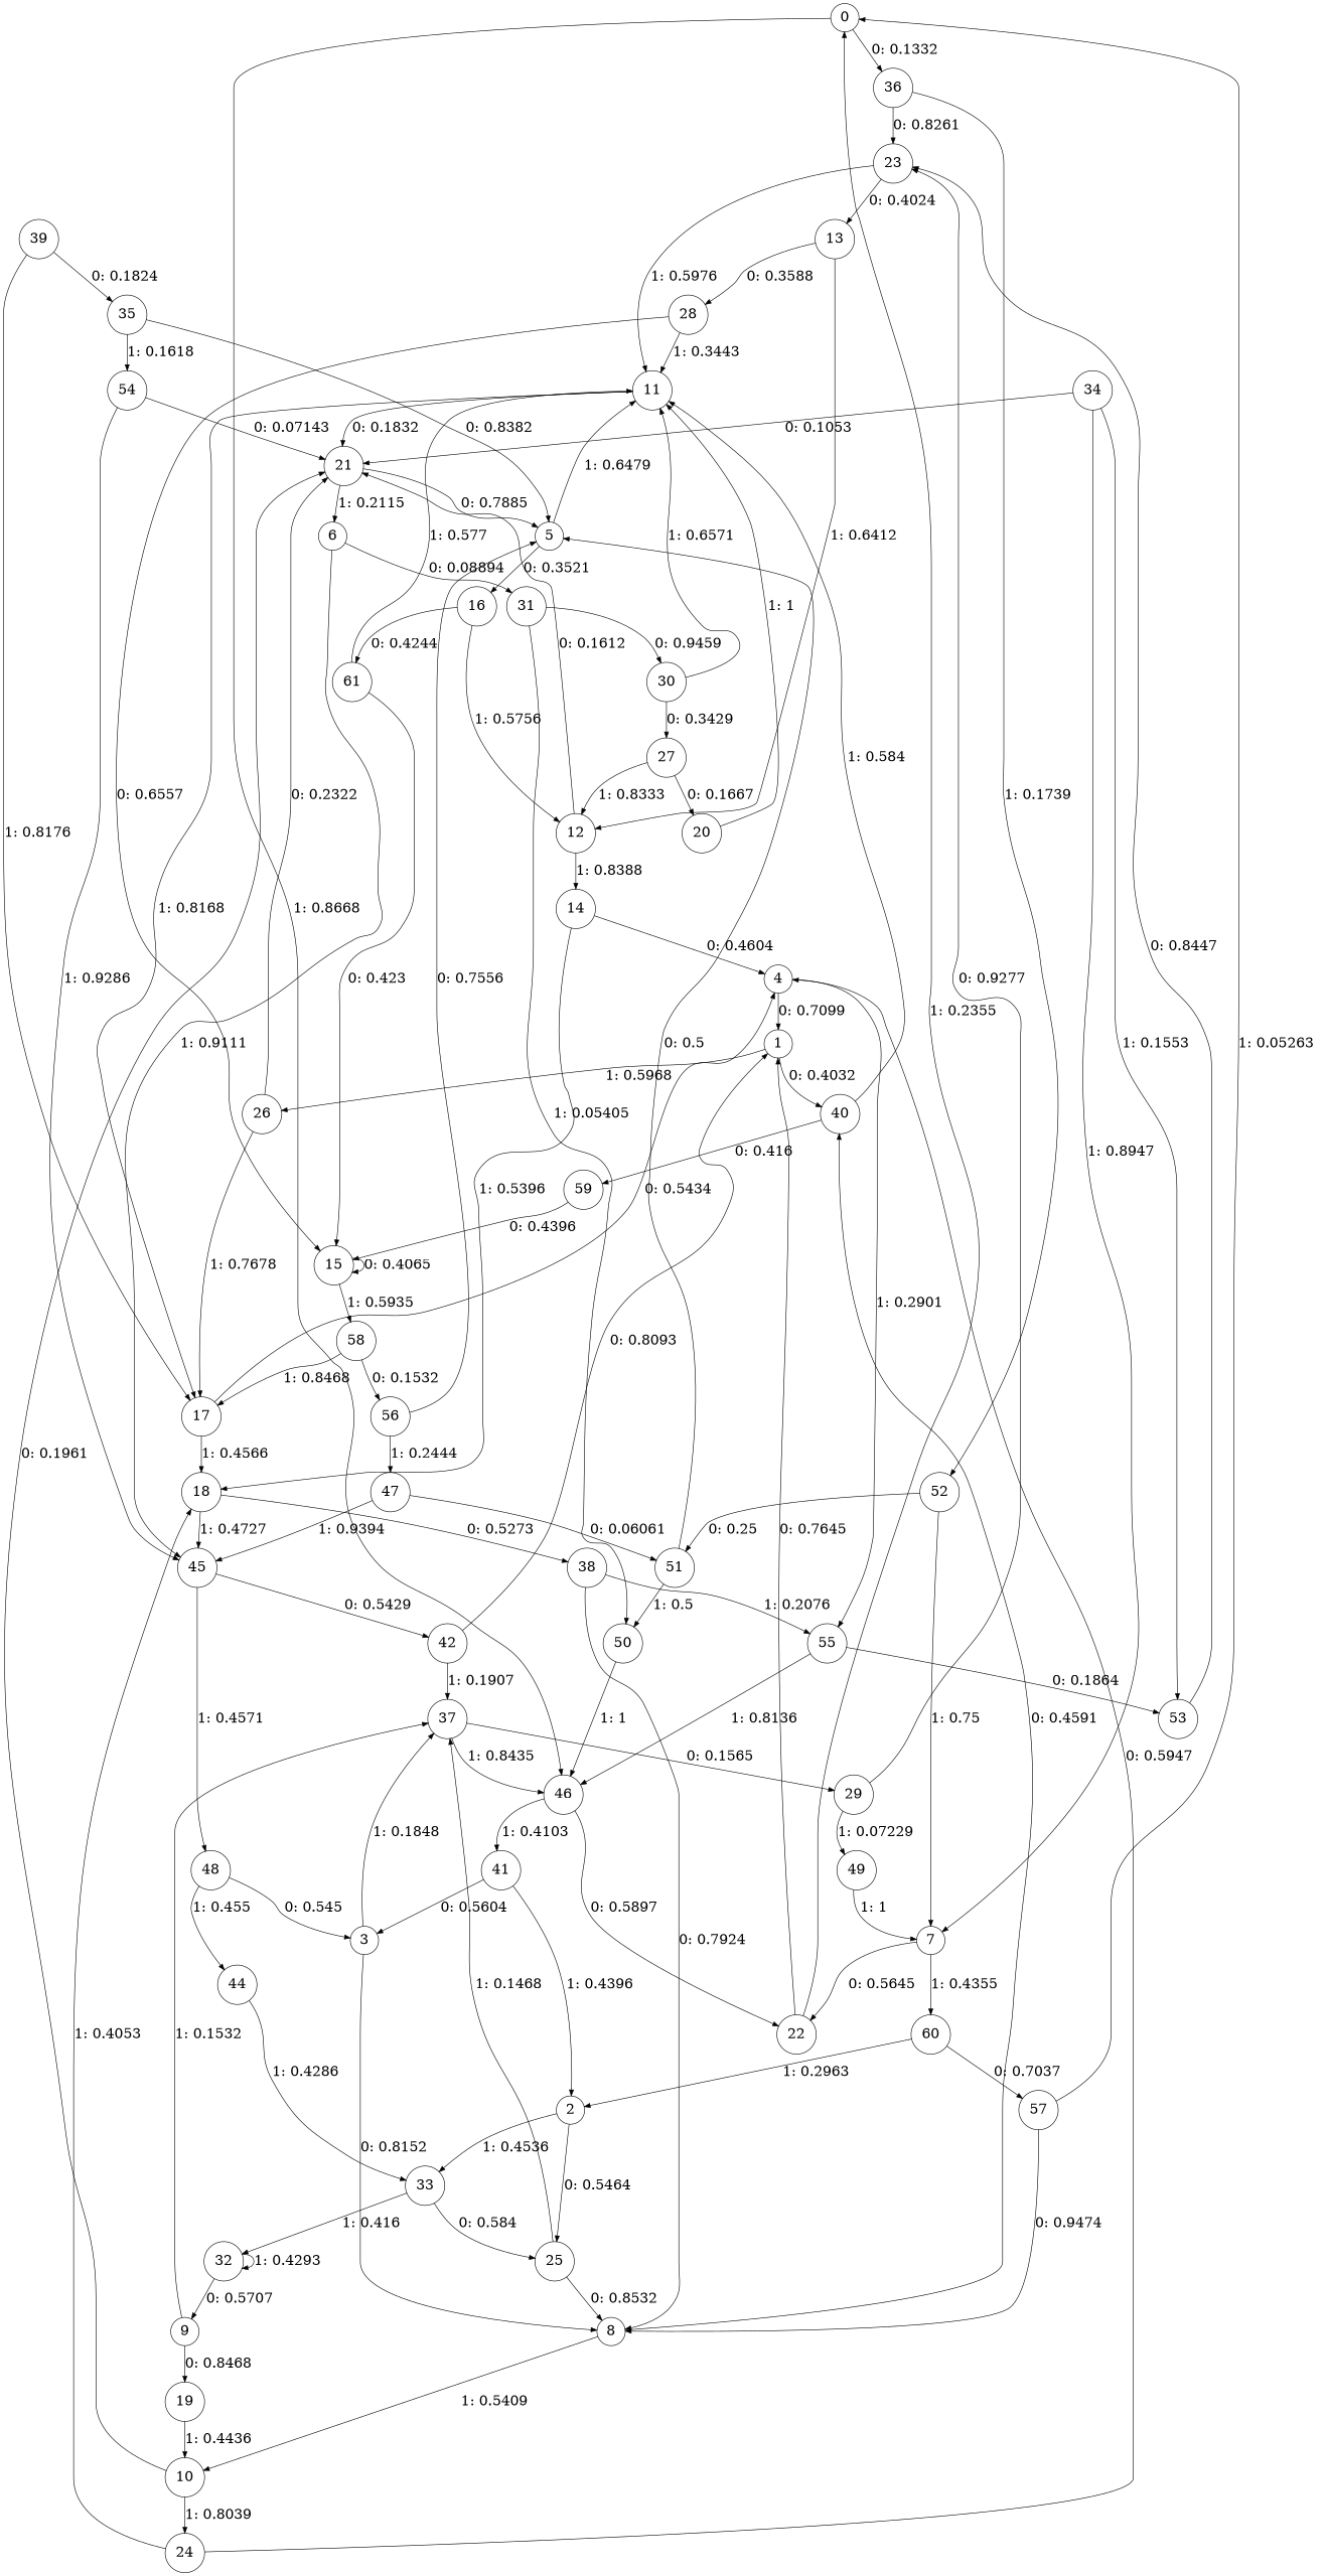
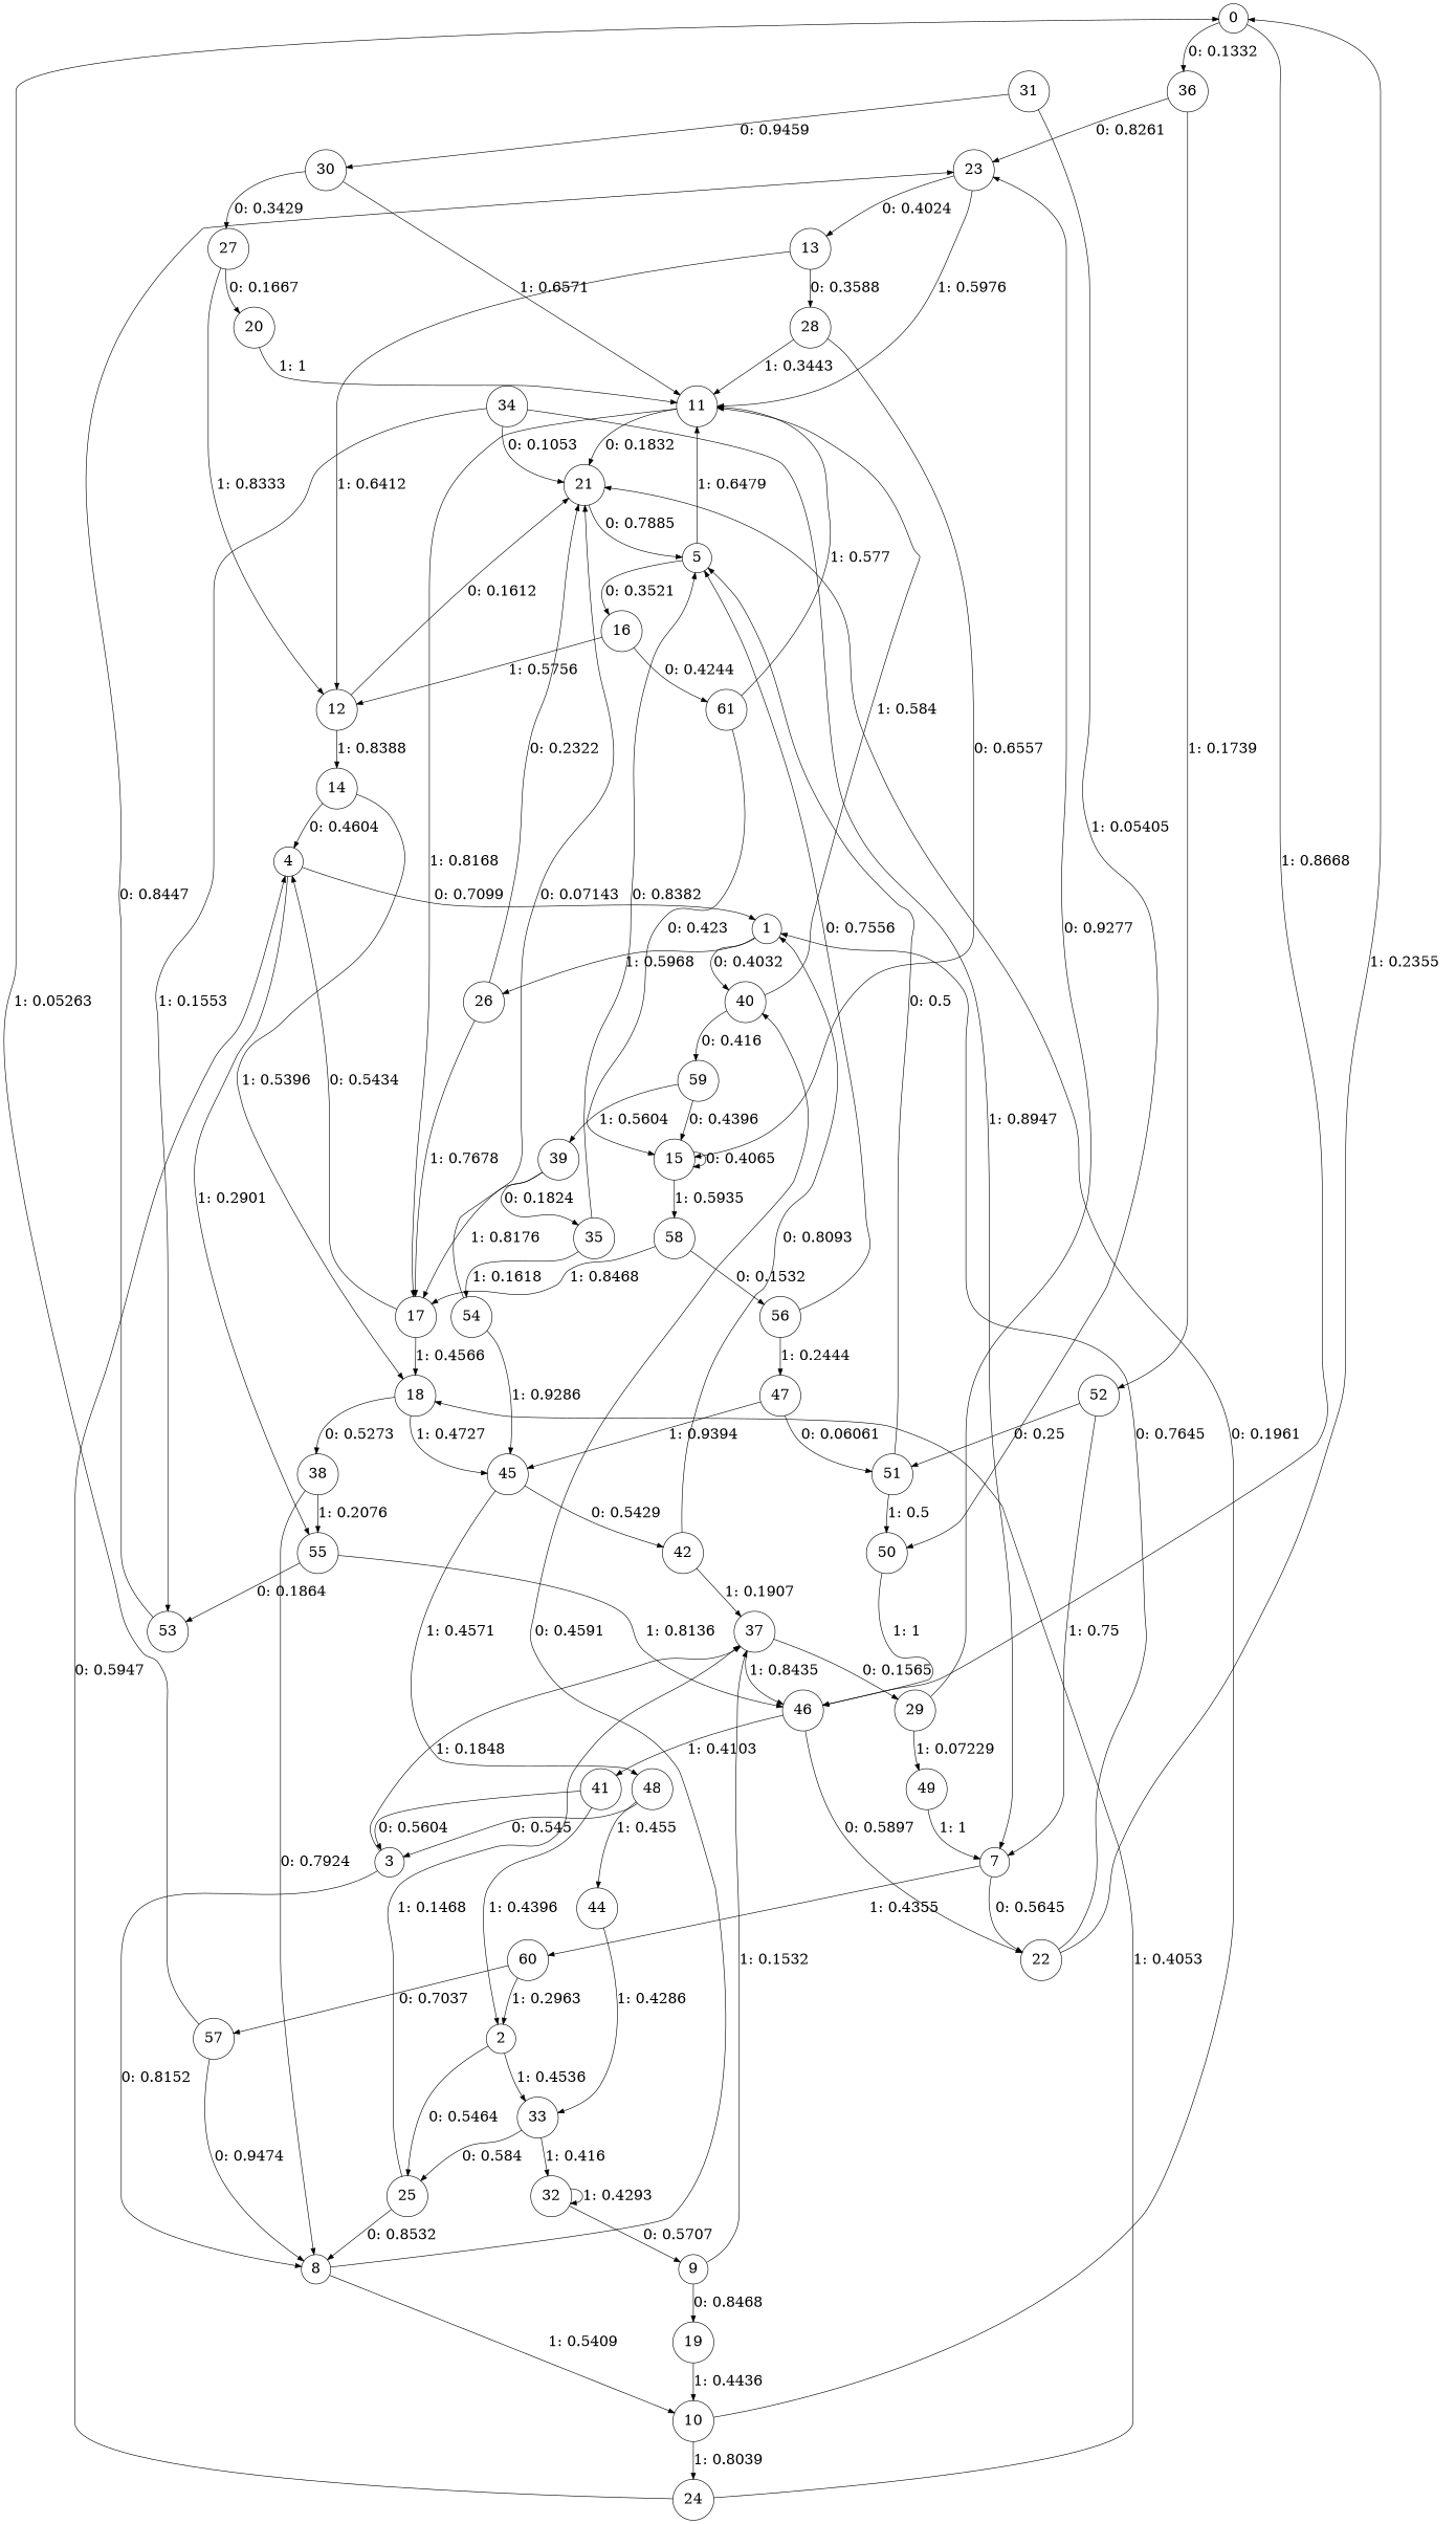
  digraph {
    node [fontsize=24 shape=circle]
    edge [fontsize=24]
    0
    36
    46
    23
    52
    22
    41
    11
    13
    7
    51
    1
    2
    3
    40
    26
    59
    21
    17
    15
    39
    5
-   6
    4
    18
    25
    33
    8
    37
    32
    10
    29
    9
    24
    49
    55
    53
    16
    12
    61
    14
    31
    45
    30
    50
    42
    48
    27
    44
    60
    57
    19
    38
    28
    58
    56
    47
    20
    34
    35
    54
    0 -> 36 [label="0: 0.1332   "]
    0 -> 46 [label="1: 0.8668   "]
    36 -> 23 [label="0: 0.8261   "]
    36 -> 52 [label="1: 0.1739   "]
    46 -> 22 [label="0: 0.5897   "]
    46 -> 41 [label="1: 0.4103   "]
    23 -> 11 [label="1: 0.5976   "]
    23 -> 13 [label="0: 0.4024   "]
    52 -> 7 [label="1: 0.75     "]
    52 -> 51 [label="0: 0.25     "]
    22 -> 0 [label="1: 0.2355   "]
    22 -> 1 [label="0: 0.7645   "]
    41 -> 2 [label="1: 0.4396   "]
    41 -> 3 [label="0: 0.5604   "]
    11 -> 21 [label="0: 0.1832   "]
    11 -> 17 [label="1: 0.8168   "]
    13 -> 12 [label="1: 0.6412   "]
    13 -> 28 [label="0: 0.3588   "]
    7 -> 22 [label="0: 0.5645   "]
    7 -> 60 [label="1: 0.4355   "]
    51 -> 5 [label="0: 0.5      "]
    51 -> 50 [label="1: 0.5      "]
    1 -> 40 [label="0: 0.4032   "]
    1 -> 26 [label="1: 0.5968   "]
    2 -> 25 [label="0: 0.5464   "]
    2 -> 33 [label="1: 0.4536   "]
    3 -> 8 [label="0: 0.8152   "]
    3 -> 37 [label="1: 0.1848   "]
    40 -> 11 [label="1: 0.584    "]
    40 -> 59 [label="0: 0.416    "]
    26 -> 21 [label="0: 0.2322   "]
    26 -> 17 [label="1: 0.7678   "]
    59 -> 15 [label="0: 0.4396   "]
+   59 -> 39 [label="1: 0.5604   "]
    21 -> 5 [label="0: 0.7885   "]
-   21 -> 6 [label="1: 0.2115   "]
    17 -> 4 [label="0: 0.5434   "]
    17 -> 18 [label="1: 0.4566   "]
    15 -> 15 [label="0: 0.4065   "]
    15 -> 58 [label="1: 0.5935   "]
    39 -> 17 [label="1: 0.8176   "]
    39 -> 35 [label="0: 0.1824   "]
    5 -> 11 [label="1: 0.6479   "]
    5 -> 16 [label="0: 0.3521   "]
-   6 -> 31 [label="0: 0.08894  "]
-   6 -> 45 [label="1: 0.9111   "]
    4 -> 1 [label="0: 0.7099   "]
    4 -> 55 [label="1: 0.2901   "]
    18 -> 45 [label="1: 0.4727   "]
    18 -> 38 [label="0: 0.5273   "]
    25 -> 8 [label="0: 0.8532   "]
    25 -> 37 [label="1: 0.1468   "]
    33 -> 25 [label="0: 0.584    "]
    33 -> 32 [label="1: 0.416    "]
    8 -> 40 [label="0: 0.4591   "]
    8 -> 10 [label="1: 0.5409   "]
    37 -> 46 [label="1: 0.8435   "]
    37 -> 29 [label="0: 0.1565   "]
    32 -> 32 [label="1: 0.4293   "]
    32 -> 9 [label="0: 0.5707   "]
    10 -> 21 [label="0: 0.1961   "]
    10 -> 24 [label="1: 0.8039   "]
    29 -> 23 [label="0: 0.9277   "]
    29 -> 49 [label="1: 0.07229  "]
    9 -> 37 [label="1: 0.1532   "]
    9 -> 19 [label="0: 0.8468   "]
    24 -> 4 [label="0: 0.5947   "]
    24 -> 18 [label="1: 0.4053   "]
    49 -> 7 [label="1: 1        "]
    55 -> 46 [label="1: 0.8136   "]
    55 -> 53 [label="0: 0.1864   "]
    53 -> 23 [label="0: 0.8447   "]
    16 -> 12 [label="1: 0.5756   "]
    16 -> 61 [label="0: 0.4244   "]
    12 -> 21 [label="0: 0.1612   "]
    12 -> 14 [label="1: 0.8388   "]
    61 -> 11 [label="1: 0.577    "]
    61 -> 15 [label="0: 0.423    "]
    14 -> 4 [label="0: 0.4604   "]
    14 -> 18 [label="1: 0.5396   "]
    31 -> 30 [label="0: 0.9459   "]
    31 -> 50 [label="1: 0.05405  "]
    45 -> 42 [label="0: 0.5429   "]
    45 -> 48 [label="1: 0.4571   "]
    30 -> 11 [label="1: 0.6571   "]
    30 -> 27 [label="0: 0.3429   "]
    50 -> 46 [label="1: 1        "]
    42 -> 1 [label="0: 0.8093   "]
    42 -> 37 [label="1: 0.1907   "]
    48 -> 3 [label="0: 0.545    "]
    48 -> 44 [label="1: 0.455    "]
    27 -> 12 [label="1: 0.8333   "]
    27 -> 20 [label="0: 0.1667   "]
    44 -> 33 [label="1: 0.4286   "]
    60 -> 2 [label="1: 0.2963   "]
    60 -> 57 [label="0: 0.7037   "]
    57 -> 0 [label="1: 0.05263  "]
    57 -> 8 [label="0: 0.9474   "]
    19 -> 10 [label="1: 0.4436   "]
    38 -> 8 [label="0: 0.7924   "]
    38 -> 55 [label="1: 0.2076   "]
    28 -> 11 [label="1: 0.3443   "]
    28 -> 15 [label="0: 0.6557   "]
    58 -> 17 [label="1: 0.8468   "]
    58 -> 56 [label="0: 0.1532   "]
    56 -> 5 [label="0: 0.7556   "]
    56 -> 47 [label="1: 0.2444   "]
    47 -> 51 [label="0: 0.06061  "]
    47 -> 45 [label="1: 0.9394   "]
    20 -> 11 [label="1: 1        "]
    34 -> 7 [label="1: 0.8947   "]
    34 -> 21 [label="0: 0.1053   "]
    34 -> 53 [label="1: 0.1553   "]
    35 -> 5 [label="0: 0.8382   "]
    35 -> 54 [label="1: 0.1618   "]
    54 -> 21 [label="0: 0.07143  "]
    54 -> 45 [label="1: 0.9286   "]
  }
